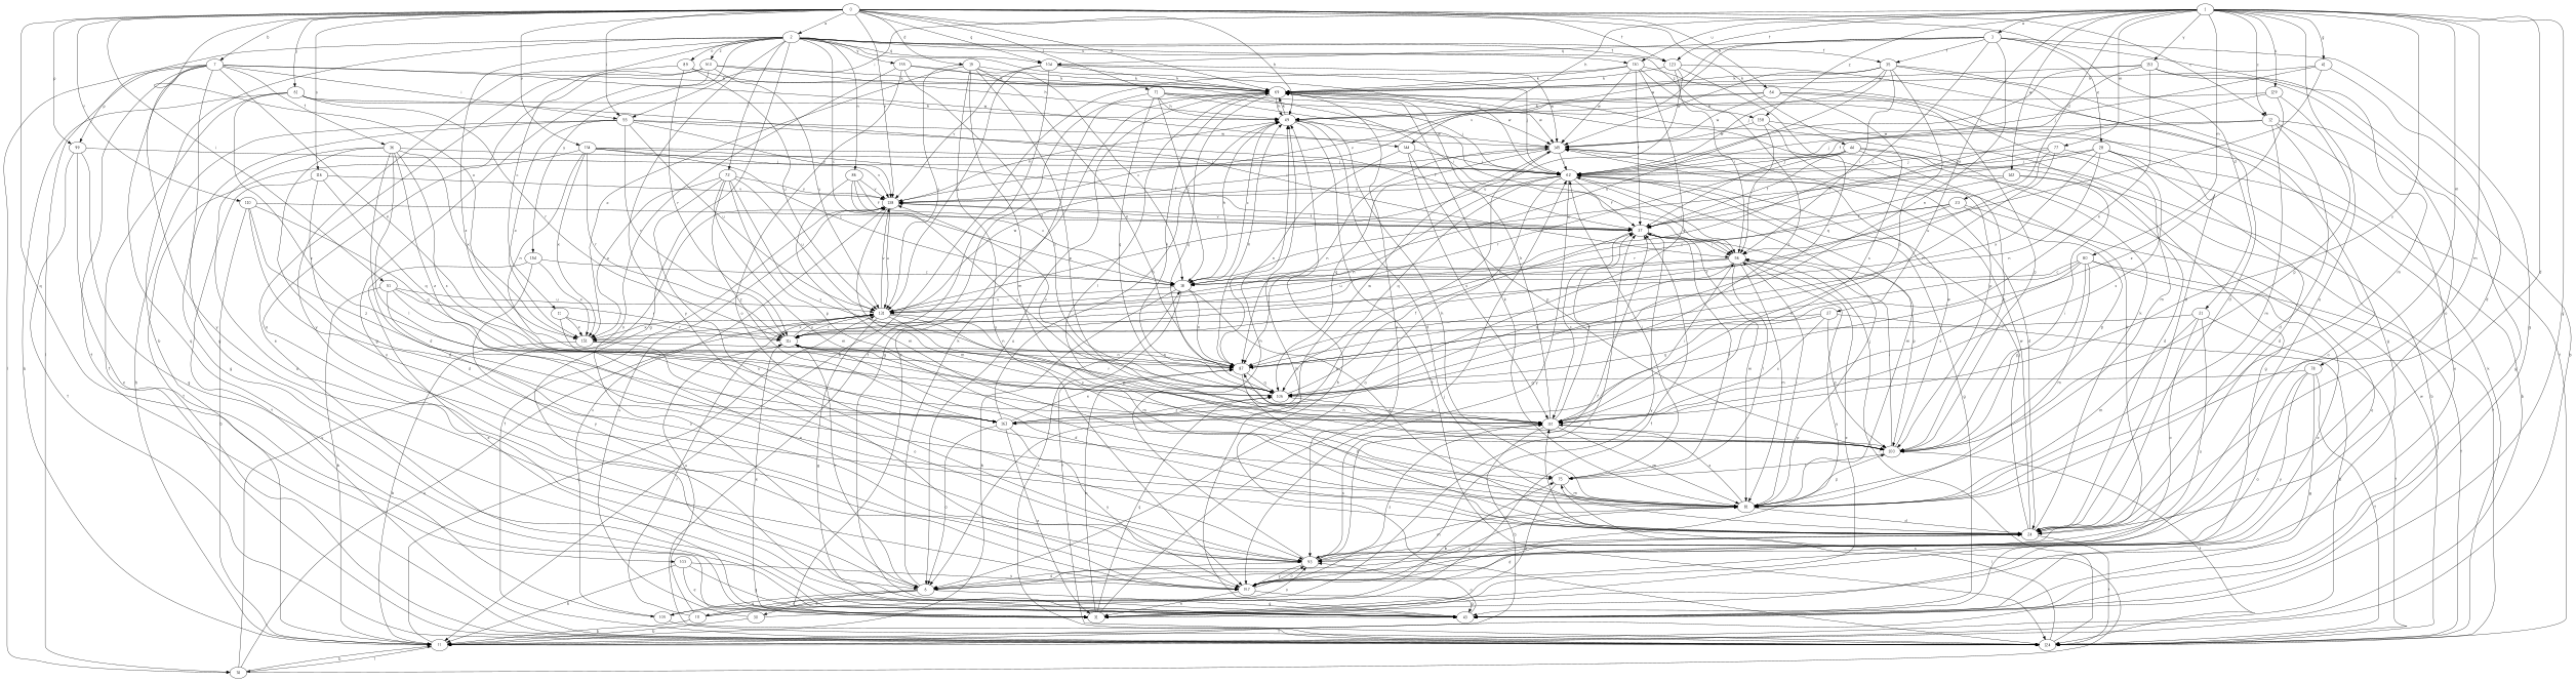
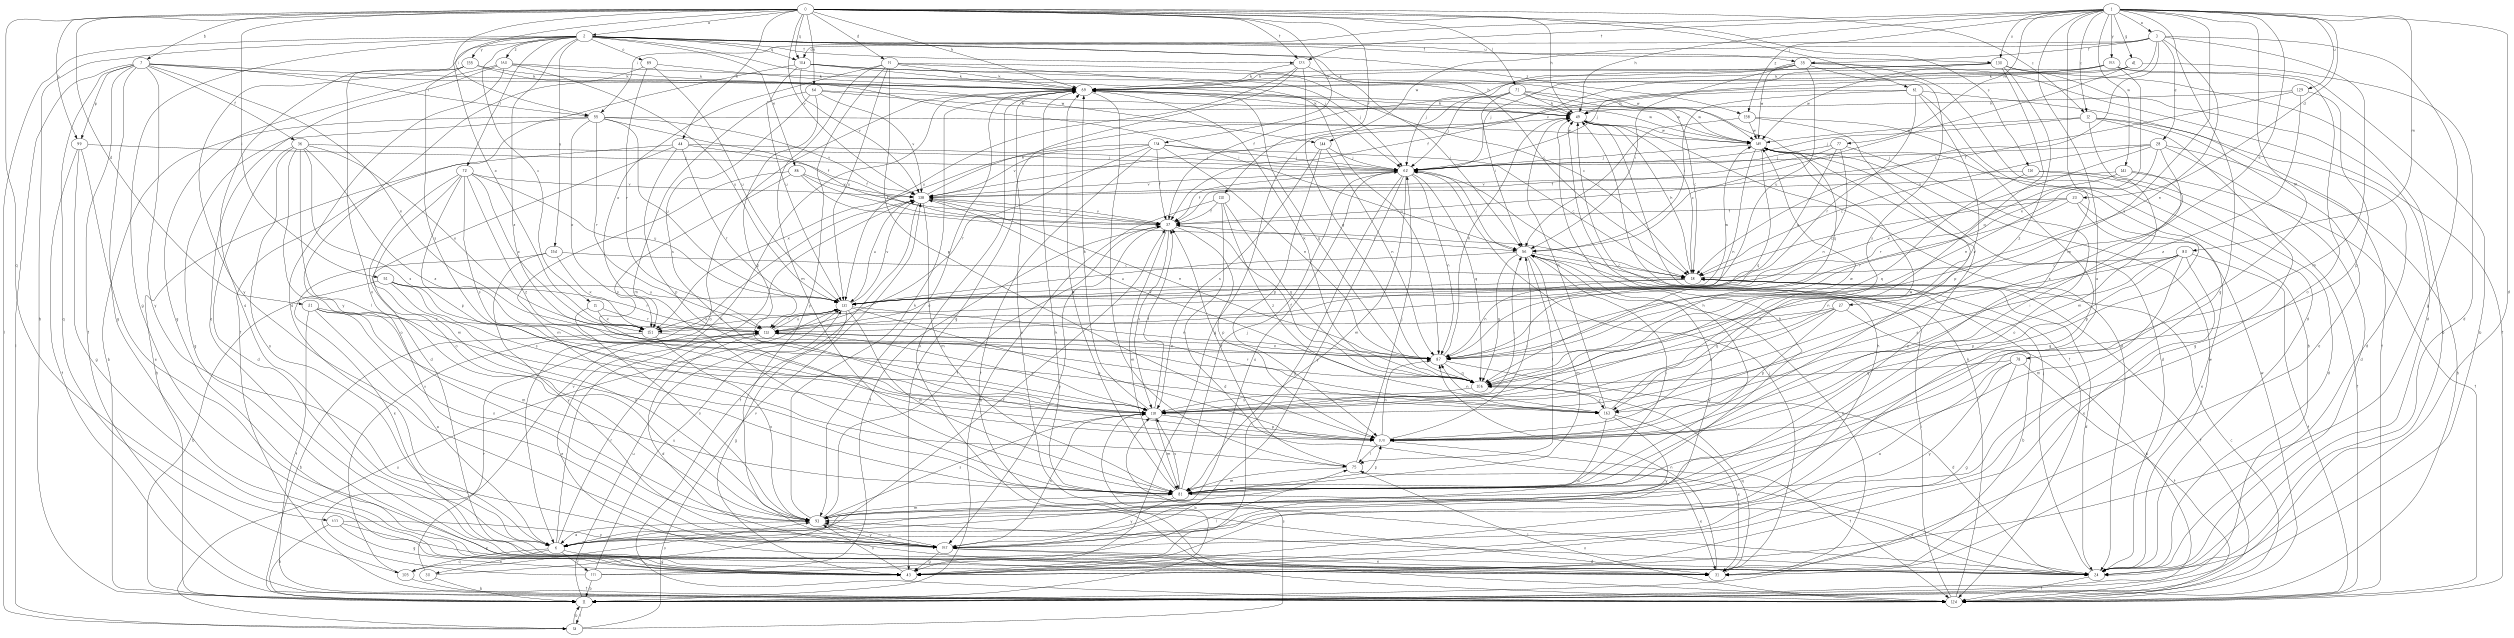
  strict digraph {
    fontname="Comic Neue"
    node [fontname="Comic Neue"]
    edge [fontname="Comic Neue"]
    0
    2
    7
    12
    19
    21
    44
    49
    51
    55
    61
    64
    69
    71
    99
    103
    104
    110
    116
    123
    134
    138
    151
    43
    130
    158
    11
    15
    18
    35
    62
    72
    74
    86
    89
    154
    155
    157
    160
    163
    87
    144
    105
    36
    124
    24
    81
    31
    145
    131
    100
    6
    112
    93
    37
    118
    56
    106
    75
    1
    3
    23
    27
    41
    77
    78
    80
    129
    142
    153
    28
    30
    111
    0 -> 2 [label=a]
    0 -> 7 [label=b]
    0 -> 12 [label=c]
    0 -> 19 [label=d]
    0 -> 21 [label=d]
    0 -> 44 [label=h]
    0 -> 49 [label=h]
    0 -> 51 [label=i]
    0 -> 55 [label=i]
    0 -> 61 [label=j]
    0 -> 64 [label=k]
    0 -> 69 [label=k]
    0 -> 71 [label=l]
    0 -> 99 [label=p]
    0 -> 103 [label=q]
    0 -> 104 [label=q]
    0 -> 110 [label=r]
    0 -> 116 [label=s]
    0 -> 123 [label=t]
    0 -> 134 [label=v]
    0 -> 138 [label=v]
    0 -> 151 [label=x]
    2 -> 104 [label=q]
    2 -> 123 [label=t]
    2 -> 43 [label=g]
    2 -> 130 [label=u]
    2 -> 158 [label=z]
    2 -> 11 [label=b]
    2 -> 15 [label=c]
    2 -> 18 [label=c]
    2 -> 35 [label=f]
    2 -> 62 [label=j]
    2 -> 72 [label=l]
    2 -> 74 [label=l]
    2 -> 86 [label=n]
    2 -> 89 [label=o]
    2 -> 154 [label=y]
    2 -> 155 [label=y]
    2 -> 157 [label=y]
    2 -> 160 [label=z]
    2 -> 163 [label=z]
    7 -> 55 [label=i]
    7 -> 69 [label=k]
    7 -> 99 [label=p]
    7 -> 43 [label=g]
    7 -> 74 [label=l]
    7 -> 157 [label=y]
    7 -> 87 [label=n]
    7 -> 144 [label=w]
    7 -> 105 [label=q]
    7 -> 36 [label=f]
    7 -> 124 [label=t]
    12 -> 43 [label=g]
    12 -> 62 [label=j]
    12 -> 24 [label=d]
    12 -> 81 [label=m]
    12 -> 31 [label=e]
    12 -> 145 [label=w]
    19 -> 69 [label=k]
    19 -> 151 [label=x]
    19 -> 18 [label=c]
    19 -> 157 [label=y]
    19 -> 87 [label=n]
    19 -> 81 [label=m]
    19 -> 131 [label=u]
    19 -> 100 [label=p]
    21 -> 124 [label=t]
    21 -> 81 [label=m]
    21 -> 6 [label=a]
    21 -> 112 [label=r]
    21 -> 93 [label=o]
    44 -> 11 [label=b]
    44 -> 62 [label=j]
    44 -> 24 [label=d]
    44 -> 100 [label=p]
    44 -> 112 [label=r]
    44 -> 37 [label=f]
    49 -> 69 [label=k]
    49 -> 18 [label=c]
    49 -> 124 [label=t]
    49 -> 24 [label=d]
    49 -> 145 [label=w]
    51 -> 11 [label=b]
    51 -> 131 [label=u]
    51 -> 112 [label=r]
    51 -> 93 [label=o]
    51 -> 118 [label=s]
    55 -> 138 [label=v]
    55 -> 151 [label=x]
    55 -> 43 [label=g]
    55 -> 11 [label=b]
    55 -> 145 [label=w]
    55 -> 131 [label=u]
    55 -> 112 [label=r]
    55 -> 37 [label=f]
    61 -> 49 [label=h]
    61 -> 11 [label=b]
    61 -> 163 [label=z]
    61 -> 124 [label=t]
    61 -> 112 [label=r]
    61 -> 56 [label=i]
    64 -> 49 [label=h]
    64 -> 138 [label=v]
    64 -> 81 [label=m]
    64 -> 145 [label=w]
    64 -> 100 [label=p]
    64 -> 118 [label=s]
    69 -> 49 [label=h]
    69 -> 31 [label=e]
    69 -> 145 [label=w]
    69 -> 6 [label=a]
    69 -> 93 [label=o]
    69 -> 106 [label=q]
    69 -> 75 [label=l]
    71 -> 49 [label=h]
    71 -> 43 [label=g]
    71 -> 18 [label=c]
    71 -> 62 [label=j]
    71 -> 145 [label=w]
    71 -> 56 [label=i]
    71 -> 106 [label=q]
    99 -> 43 [label=g]
    99 -> 62 [label=j]
    99 -> 124 [label=t]
    99 -> 31 [label=e]
    103 -> 43 [label=g]
    103 -> 11 [label=b]
    103 -> 157 [label=y]
    103 -> 31 [label=e]
    104 -> 69 [label=k]
    104 -> 138 [label=v]
    104 -> 62 [label=j]
    104 -> 124 [label=t]
    104 -> 145 [label=w]
    104 -> 131 [label=u]
    110 -> 11 [label=b]
    110 -> 163 [label=z]
    110 -> 24 [label=d]
    110 -> 37 [label=f]
    110 -> 106 [label=q]
    116 -> 138 [label=v]
    116 -> 124 [label=t]
    116 -> 24 [label=d]
    116 -> 106 [label=q]
    123 -> 69 [label=k]
    123 -> 43 [label=g]
    123 -> 131 [label=u]
    123 -> 56 [label=i]
    123 -> 106 [label=q]
    134 -> 138 [label=v]
    134 -> 151 [label=x]
    134 -> 18 [label=c]
    134 -> 62 [label=j]
    134 -> 87 [label=n]
    134 -> 124 [label=t]
    134 -> 112 [label=r]
    134 -> 37 [label=f]
    138 -> 49 [label=h]
+   138 -> 87 [label=n]
    138 -> 124 [label=t]
    138 -> 81 [label=m]
    138 -> 131 [label=u]
    138 -> 37 [label=f]
    151 -> 11 [label=b]
    151 -> 87 [label=n]
    151 -> 93 [label=o]
    43 -> 49 [label=h]
    43 -> 93 [label=o]
    130 -> 69 [label=k]
    130 -> 11 [label=b]
    130 -> 163 [label=z]
    130 -> 24 [label=d]
    130 -> 145 [label=w]
    130 -> 37 [label=f]
    130 -> 106 [label=q]
    158 -> 43 [label=g]
    158 -> 145 [label=w]
    158 -> 100 [label=p]
    158 -> 56 [label=i]
    11 -> 74 [label=l]
    11 -> 131 [label=u]
    15 -> 151 [label=x]
    15 -> 112 [label=r]
    15 -> 93 [label=o]
    18 -> 49 [label=h]
    18 -> 11 [label=b]
    18 -> 87 [label=n]
    18 -> 124 [label=t]
    18 -> 24 [label=d]
    18 -> 131 [label=u]
    35 -> 69 [label=k]
    35 -> 62 [label=j]
    35 -> 124 [label=t]
    35 -> 24 [label=d]
    35 -> 145 [label=w]
    35 -> 131 [label=u]
    35 -> 118 [label=s]
    35 -> 56 [label=i]
    62 -> 138 [label=v]
    62 -> 43 [label=g]
    62 -> 157 [label=y]
    62 -> 87 [label=n]
    62 -> 81 [label=m]
    62 -> 6 [label=a]
    62 -> 37 [label=f]
    62 -> 56 [label=i]
    62 -> 106 [label=q]
    72 -> 138 [label=v]
    72 -> 151 [label=x]
    72 -> 163 [label=z]
    72 -> 81 [label=m]
    72 -> 131 [label=u]
    72 -> 100 [label=p]
    72 -> 93 [label=o]
    72 -> 118 [label=s]
    74 -> 138 [label=v]
    74 -> 11 [label=b]
    74 -> 131 [label=u]
    74 -> 118 [label=s]
    86 -> 138 [label=v]
    86 -> 18 [label=c]
    86 -> 81 [label=m]
    86 -> 37 [label=f]
    86 -> 118 [label=s]
    89 -> 69 [label=k]
    89 -> 157 [label=y]
    89 -> 131 [label=u]
    89 -> 112 [label=r]
    154 -> 151 [label=x]
    154 -> 18 [label=c]
    154 -> 157 [label=y]
    154 -> 31 [label=e]
    155 -> 69 [label=k]
    155 -> 6 [label=a]
    155 -> 93 [label=o]
    155 -> 118 [label=s]
    155 -> 56 [label=i]
    157 -> 43 [label=g]
    157 -> 24 [label=d]
    157 -> 31 [label=e]
    157 -> 93 [label=o]
    157 -> 118 [label=s]
    160 -> 49 [label=h]
    160 -> 69 [label=k]
    160 -> 43 [label=g]
    160 -> 31 [label=e]
    160 -> 131 [label=u]
    160 -> 6 [label=a]
    163 -> 49 [label=h]
    163 -> 157 [label=y]
    163 -> 87 [label=n]
    163 -> 31 [label=e]
    163 -> 145 [label=w]
    163 -> 6 [label=a]
    87 -> 49 [label=h]
    87 -> 24 [label=d]
    87 -> 106 [label=q]
    144 -> 62 [label=j]
    144 -> 87 [label=n]
    144 -> 100 [label=p]
    144 -> 118 [label=s]
    105 -> 138 [label=v]
    105 -> 124 [label=t]
    105 -> 93 [label=o]
    36 -> 151 [label=x]
    36 -> 62 [label=j]
    36 -> 163 [label=z]
    36 -> 24 [label=d]
    36 -> 6 [label=a]
    36 -> 93 [label=o]
    36 -> 118 [label=s]
    36 -> 75 [label=l]
    124 -> 49 [label=h]
    124 -> 69 [label=k]
    124 -> 18 [label=c]
    124 -> 145 [label=w]
    124 -> 56 [label=i]
    124 -> 75 [label=l]
    24 -> 69 [label=k]
    24 -> 62 [label=j]
    24 -> 124 [label=t]
    24 -> 145 [label=w]
    24 -> 93 [label=o]
    81 -> 49 [label=h]
    81 -> 69 [label=k]
    81 -> 62 [label=j]
    81 -> 157 [label=y]
    81 -> 24 [label=d]
    81 -> 100 [label=p]
    81 -> 118 [label=s]
    81 -> 56 [label=i]
    31 -> 62 [label=j]
    31 -> 87 [label=n]
    31 -> 106 [label=q]
    145 -> 62 [label=j]
    145 -> 87 [label=n]
    145 -> 24 [label=d]
    145 -> 6 [label=a]
    145 -> 106 [label=q]
    131 -> 138 [label=v]
    131 -> 151 [label=x]
    131 -> 43 [label=g]
    131 -> 87 [label=n]
    131 -> 81 [label=m]
    131 -> 145 [label=w]
    131 -> 100 [label=p]
    131 -> 112 [label=r]
    100 -> 87 [label=n]
    100 -> 124 [label=t]
    100 -> 145 [label=w]
    100 -> 56 [label=i]
    100 -> 75 [label=l]
    6 -> 69 [label=k]
    6 -> 43 [label=g]
    6 -> 105 [label=q]
    6 -> 112 [label=r]
    6 -> 30 [label=e]
    6 -> 111 [label=r]
    112 -> 87 [label=n]
    112 -> 24 [label=d]
    112 -> 31 [label=e]
    112 -> 131 [label=u]
    112 -> 118 [label=s]
    93 -> 49 [label=h]
    93 -> 69 [label=k]
    93 -> 157 [label=y]
-   93 -> 81 [label=m]
+   81 -> 93 [label=m]
    93 -> 6 [label=a]
    93 -> 37 [label=f]
    93 -> 118 [label=s]
    37 -> 138 [label=v]
    37 -> 157 [label=y]
    37 -> 81 [label=m]
    37 -> 100 [label=p]
    37 -> 118 [label=s]
    37 -> 56 [label=i]
    118 -> 69 [label=k]
    118 -> 11 [label=b]
    118 -> 81 [label=m]
    118 -> 100 [label=p]
    118 -> 37 [label=f]
    118 -> 56 [label=i]
    56 -> 18 [label=c]
    56 -> 157 [label=y]
    56 -> 81 [label=m]
    56 -> 31 [label=e]
    56 -> 131 [label=u]
    56 -> 106 [label=q]
    56 -> 75 [label=l]
    106 -> 69 [label=k]
    106 -> 138 [label=v]
    106 -> 163 [label=z]
    106 -> 112 [label=r]
    106 -> 37 [label=f]
    106 -> 118 [label=s]
    75 -> 62 [label=j]
    75 -> 81 [label=m]
    75 -> 31 [label=e]
    75 -> 37 [label=f]
    1 -> 12 [label=c]
    1 -> 49 [label=h]
    1 -> 55 [label=i]
    1 -> 123 [label=t]
    1 -> 43 [label=g]
    1 -> 130 [label=u]
    1 -> 158 [label=z]
    1 -> 24 [label=d]
    1 -> 81 [label=m]
    1 -> 6 [label=a]
    1 -> 118 [label=s]
    1 -> 3 [label=a]
    1 -> 23 [label=d]
    1 -> 27 [label=e]
    1 -> 41 [label=g]
    1 -> 77 [label=m]
    1 -> 78 [label=m]
    1 -> 80 [label=m]
    1 -> 129 [label=u]
    1 -> 142 [label=w]
    1 -> 153 [label=y]
    3 -> 104 [label=q]
    3 -> 138 [label=v]
    3 -> 43 [label=g]
    3 -> 18 [label=c]
    3 -> 35 [label=f]
    3 -> 87 [label=n]
    3 -> 144 [label=w]
    3 -> 81 [label=m]
    3 -> 28 [label=e]
    23 -> 18 [label=c]
    23 -> 31 [label=e]
    23 -> 100 [label=p]
    23 -> 112 [label=r]
    23 -> 37 [label=f]
    27 -> 151 [label=x]
    27 -> 11 [label=b]
    27 -> 100 [label=p]
    27 -> 118 [label=s]
    27 -> 106 [label=q]
    41 -> 69 [label=k]
    41 -> 62 [label=j]
    41 -> 24 [label=d]
    41 -> 56 [label=i]
    77 -> 62 [label=j]
    77 -> 87 [label=n]
    77 -> 131 [label=u]
    77 -> 93 [label=o]
    77 -> 37 [label=f]
    78 -> 43 [label=g]
    78 -> 157 [label=y]
    78 -> 124 [label=t]
    78 -> 6 [label=a]
    78 -> 106 [label=q]
    80 -> 18 [label=c]
    80 -> 87 [label=n]
    80 -> 124 [label=t]
    80 -> 81 [label=m]
    80 -> 31 [label=e]
    80 -> 100 [label=p]
    80 -> 118 [label=s]
    129 -> 49 [label=h]
    129 -> 163 [label=z]
    129 -> 100 [label=p]
    129 -> 37 [label=f]
    142 -> 138 [label=v]
    142 -> 124 [label=t]
    142 -> 100 [label=i]
    142 -> 112 [label=r]
    153 -> 69 [label=k]
    153 -> 11 [label=b]
    153 -> 62 [label=j]
    153 -> 87 [label=n]
    153 -> 93 [label=o]
    153 -> 37 [label=f]
    28 -> 151 [label=x]
    28 -> 11 [label=b]
    28 -> 18 [label=c]
    28 -> 62 [label=j]
    28 -> 87 [label=n]
    28 -> 24 [label=d]
    28 -> 118 [label=s]
    30 -> 138 [label=v]
    30 -> 11 [label=b]
    30 -> 37 [label=f]
    111 -> 11 [label=b]
    111 -> 131 [label=u]
    111 -> 112 [label=r]
    111 -> 37 [label=f]
    111 -> 75 [label=l]
  }
